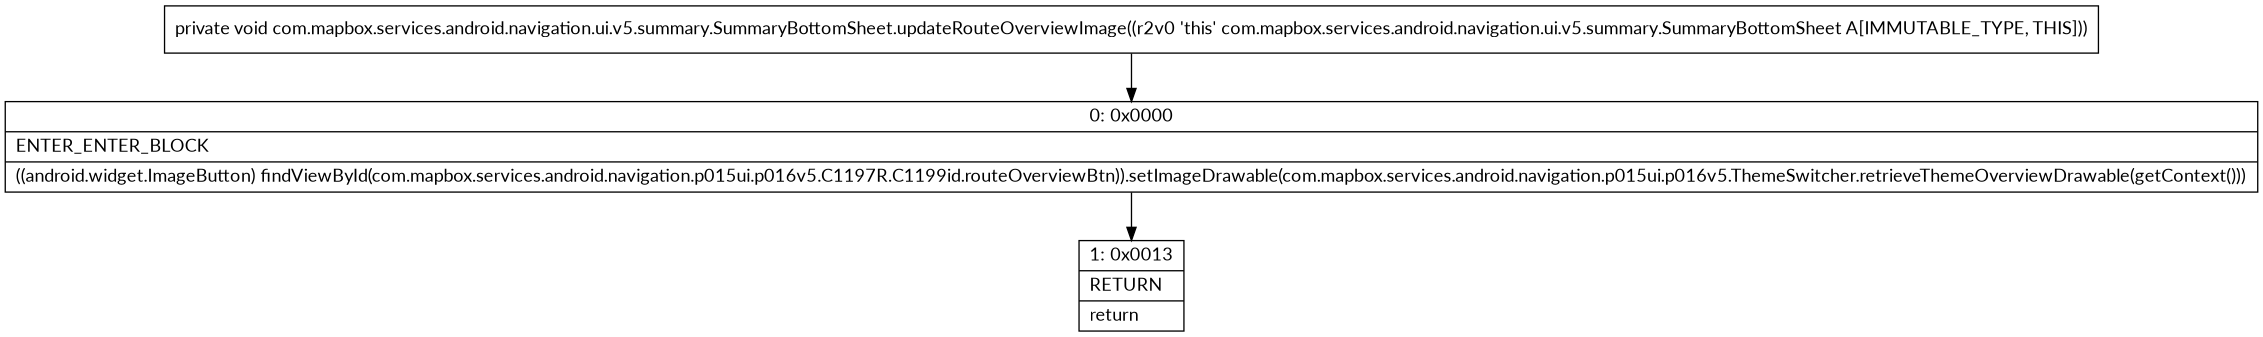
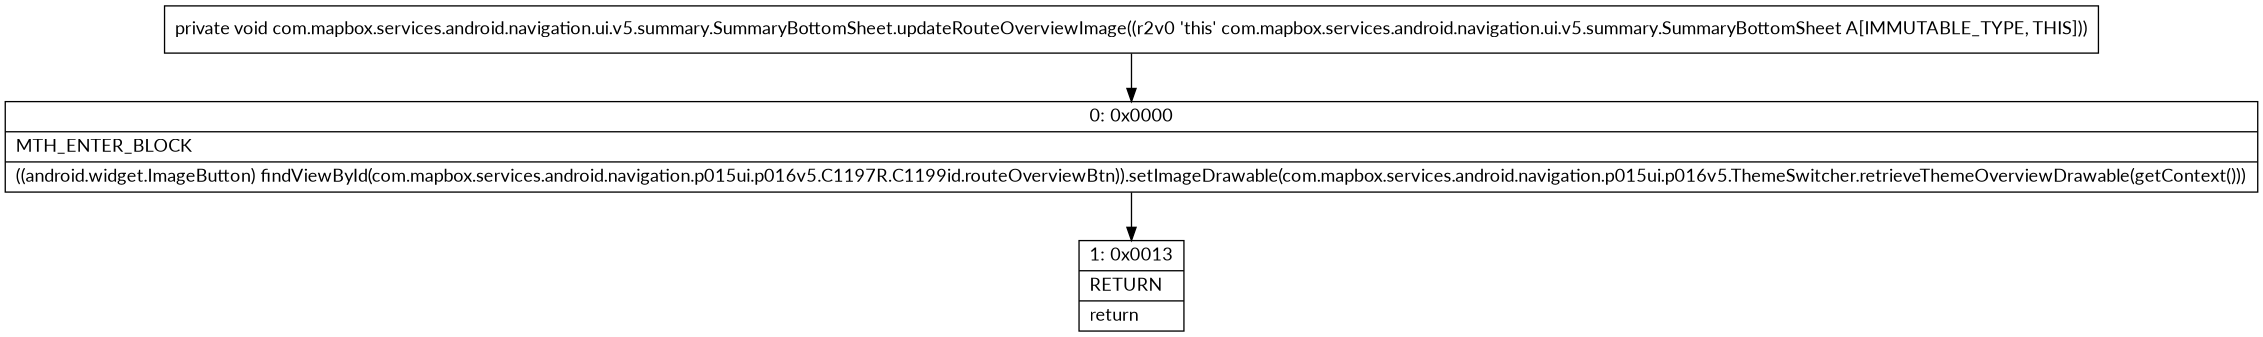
  digraph {
    fontname=Lato
    node [shape=record fontname=Lato]
    edge [fontname=Lato]
-   n1 [label="{0\:\ 0x0000|ENTER_ENTER_BLOCK\l|((android.widget.ImageButton) findViewById(com.mapbox.services.android.navigation.p015ui.p016v5.C1197R.C1199id.routeOverviewBtn)).setImageDrawable(com.mapbox.services.android.navigation.p015ui.p016v5.ThemeSwitcher.retrieveThemeOverviewDrawable(getContext()))\l}"]
+   n1 [label="{0\:\ 0x0000|MTH_ENTER_BLOCK\l|((android.widget.ImageButton) findViewById(com.mapbox.services.android.navigation.p015ui.p016v5.C1197R.C1199id.routeOverviewBtn)).setImageDrawable(com.mapbox.services.android.navigation.p015ui.p016v5.ThemeSwitcher.retrieveThemeOverviewDrawable(getContext()))\l}"]
    n2 [label="{1\:\ 0x0013|RETURN\l|return\l}"]
    n3 [label="{private void com.mapbox.services.android.navigation.ui.v5.summary.SummaryBottomSheet.updateRouteOverviewImage((r2v0 'this' com.mapbox.services.android.navigation.ui.v5.summary.SummaryBottomSheet A[IMMUTABLE_TYPE, THIS])) }"]
    n1 -> n2
    n3 -> n1
  }
